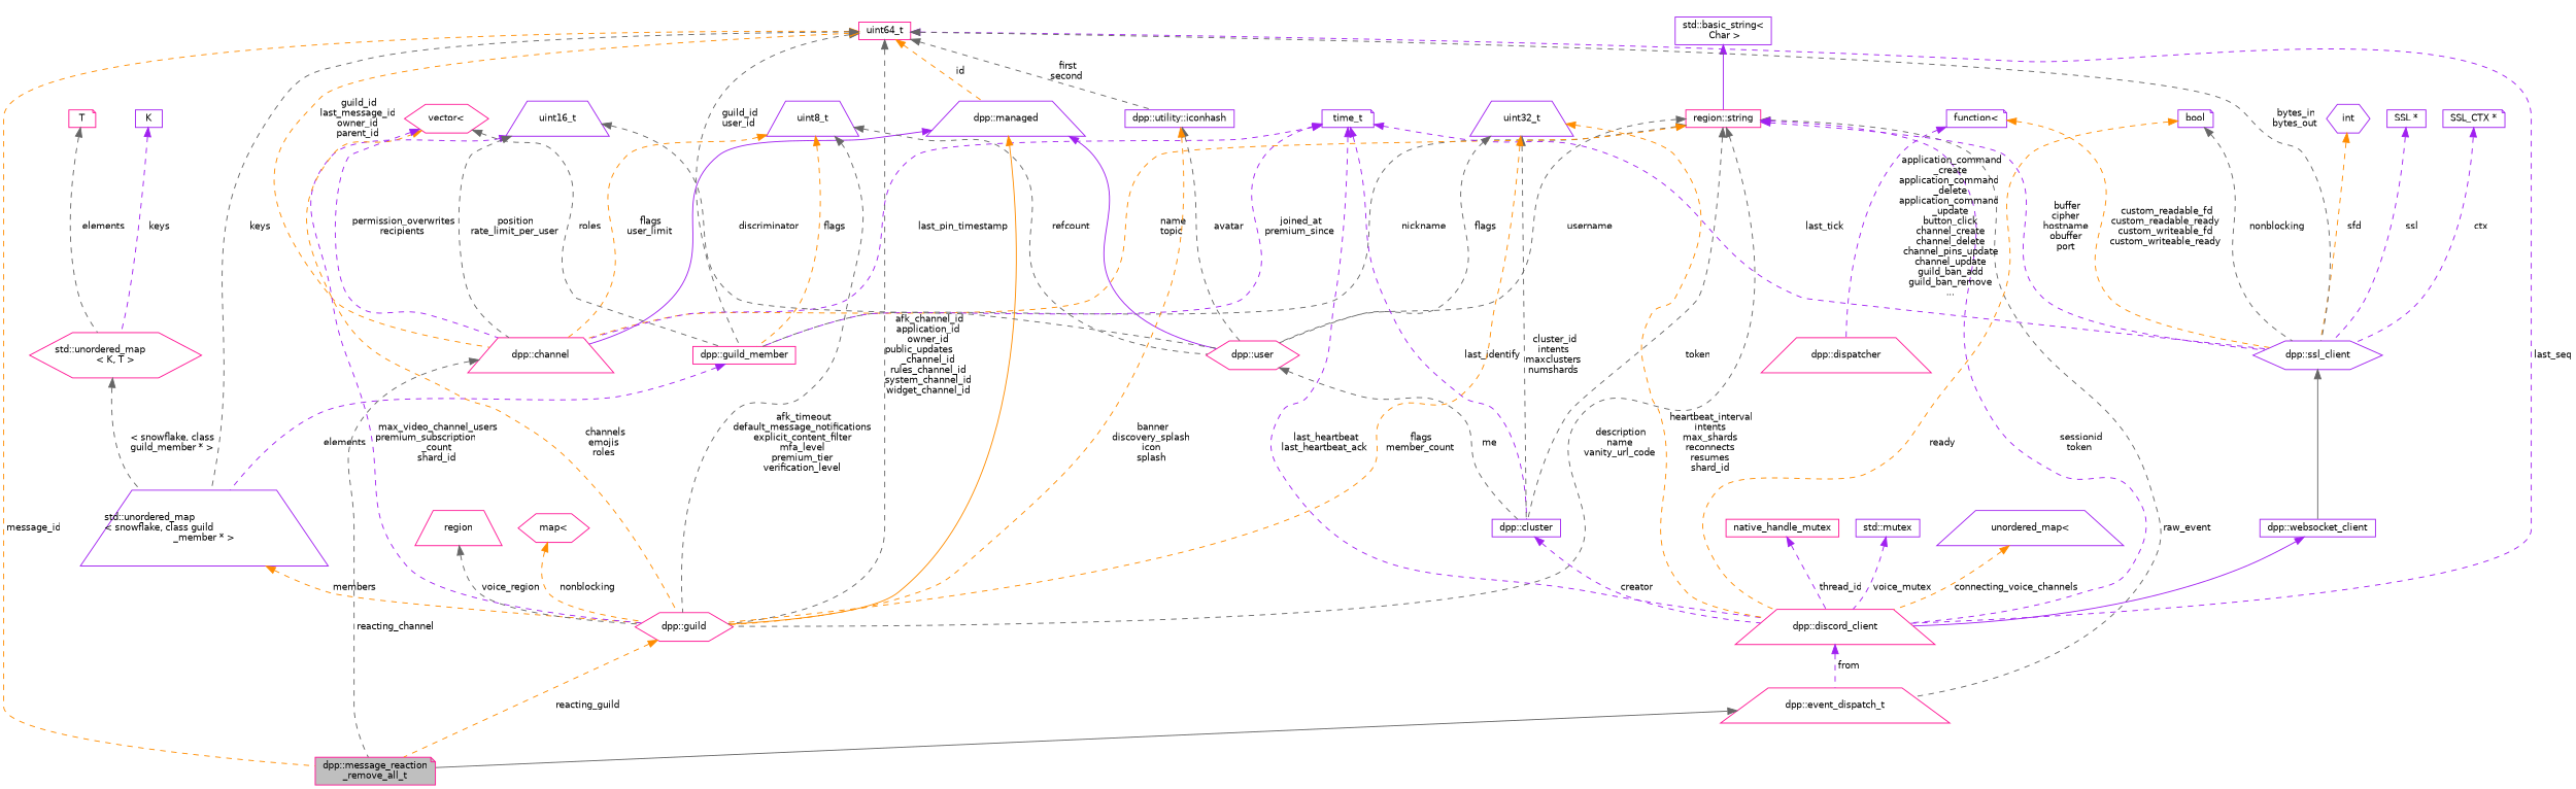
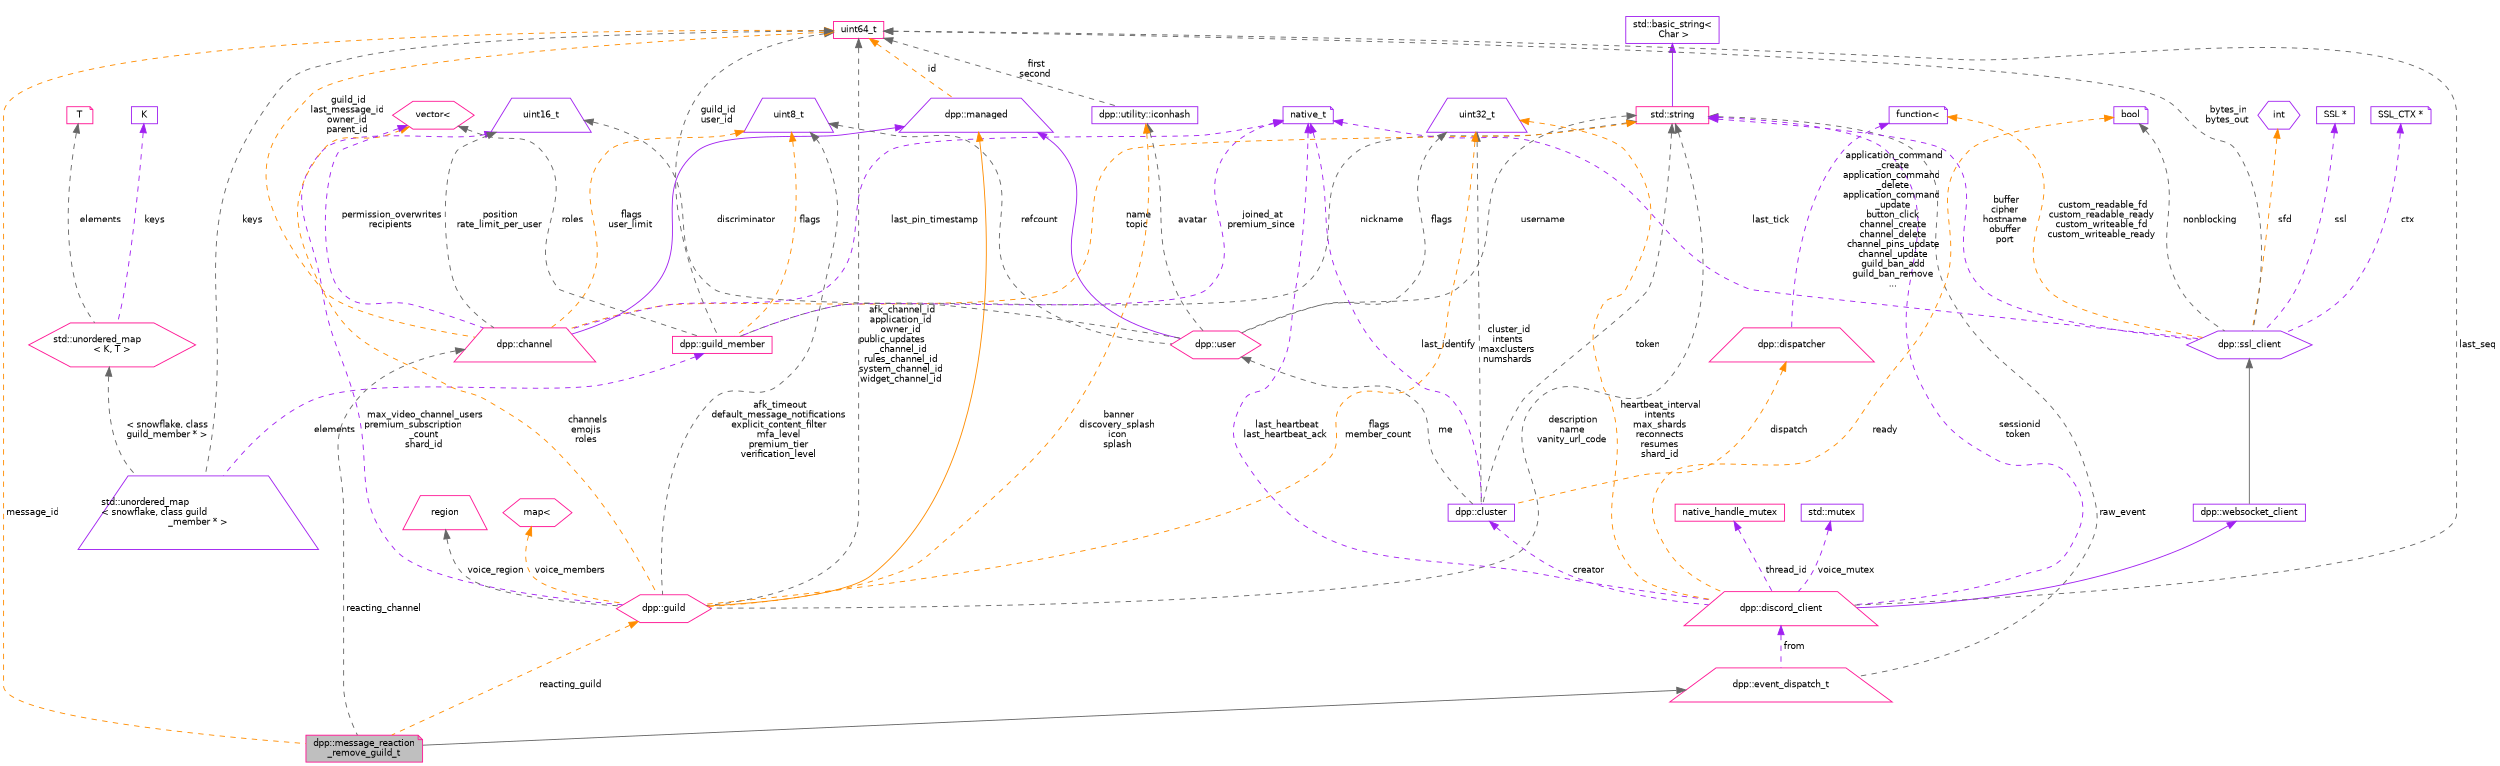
  digraph {
    rankdir=TB
    node [color=purple fontname=Helvetica fontsize=10 shape=trapezium]
    edge [color=gray40 dir=back fontname=Helvetica fontsize=10 labelfontname=Helvetica labelfontsize=10 style=dashed]
-   n1 [color=deeppink fillcolor=grey75 fontcolor=black height=0.2 label="dpp::message_reaction\l_remove_all_t" shape=note style=filled width=0.4]
+   n1 [color=deeppink fillcolor=grey75 fontcolor=black height=0.2 label="dpp::message_reaction\l_remove_guild_t" shape=note style=filled width=0.4]
    n2 [color=deeppink height=0.2 label="dpp::event_dispatch_t" width=0.4]
-   n3 [color=deeppink height=0.2 label="region::string" shape=box width=0.4]
+   n3 [color=deeppink height=0.2 label="std::string" shape=box width=0.4]
    n4 [color=deeppink height=0.2 label="dpp::discord_client" width=0.4]
    n5 [height=0.2 label="dpp::ssl_client" shape=hexagon width=0.4]
    n6 [height=0.2 label="dpp::cluster" shape=box width=0.4]
    n7 [color=deeppink height=0.2 label="dpp::user" shape=hexagon width=0.4]
    n8 [color=deeppink height=0.2 label="dpp::guild" shape=hexagon width=0.4]
    n9 [color=deeppink height=0.2 label="dpp::guild_member" shape=box width=0.4]
    n10 [color=deeppink height=0.2 label="dpp::channel" width=0.4]
    n11 [height=0.2 label="dpp::websocket_client" shape=box width=0.4]
    n12 [height=0.2 label="std::unordered_map\l\< snowflake, class guild\l_member * \>" width=0.4]
    n13 [height=0.2 label="std::basic_string\<\l Char \>" shape=box width=0.4]
    n14 [height=0.2 label=bool shape=note width=0.4]
    n15 [height=0.2 label=int shape=hexagon width=0.4]
    n16 [height=0.2 label="SSL *" shape=box width=0.4]
    n17 [height=0.2 label="SSL_CTX *" shape=note width=0.4]
-   n18 [height=0.2 label=time_t shape=note width=0.4]
+   n18 [height=0.2 label=native_t shape=note width=0.4]
    n19 [color=deeppink height=0.2 label=uint64_t shape=box width=0.4]
    n20 [height=0.2 label="dpp::managed" width=0.4]
    n21 [height=0.2 label="dpp::utility::iconhash" shape=box width=0.4]
    n22 [height=0.2 label="function\<" shape=note width=0.4]
    n23 [color=deeppink height=0.2 label="dpp::dispatcher" width=0.4]
    n24 [height=0.2 label=uint32_t width=0.4]
    n25 [height=0.2 label=uint16_t width=0.4]
    n26 [height=0.2 label=uint8_t width=0.4]
    n27 [color=deeppink height=0.2 label=native_handle_mutex shape=box width=0.4]
    n28 [height=0.2 label="std::mutex" shape=box width=0.4]
-   n29 [height=0.2 label="unordered_map\<" width=0.4]
    n30 [color=deeppink height=0.2 label=region width=0.4]
    n31 [color=deeppink height=0.2 label="vector\<" shape=hexagon width=0.4]
    n32 [color=deeppink height=0.2 label="std::unordered_map\l\< K, T \>" shape=hexagon width=0.4]
    n33 [height=0.2 label=K shape=box width=0.4]
    n34 [color=deeppink height=0.2 label=T shape=note width=0.4]
    n35 [color=deeppink height=0.2 label="map\<" shape=hexagon width=0.4]
    n2 -> n1 [style=solid]
    n3 -> n2 [label=" raw_event"]
    n3 -> n4 [color=purple label=" sessionid\ntoken"]
    n3 -> n5 [color=purple label=" buffer\ncipher\nhostname\nobuffer\nport"]
    n3 -> n6 [label=" token"]
    n3 -> n7 [label=" username"]
    n3 -> n8 [label=" description\nname\nvanity_url_code"]
    n3 -> n9 [label=" nickname"]
    n3 -> n10 [color=darkorange label=" name\ntopic"]
    n4 -> n2 [color=purple label=" from"]
    n5 -> n11 [style=solid]
    n6 -> n4 [color=purple label=" creator"]
    n7 -> n6 [label=" me"]
    n8 -> n1 [color=darkorange label=" reacting_guild"]
    n9 -> n12 [color=purple label=" elements"]
    n10 -> n1 [label=" reacting_channel"]
    n11 -> n4 [color=purple style=solid]
-   n12 -> n8 [color=darkorange label=" members"]
    n13 -> n3 [color=purple style=solid]
    n14 -> n4 [color=darkorange label=" ready"]
    n14 -> n5 [label=" nonblocking"]
    n15 -> n5 [color=darkorange label=" sfd"]
    n16 -> n5 [color=purple label=" ssl"]
    n17 -> n5 [color=purple label=" ctx"]
    n18 -> n4 [color=purple label=" last_heartbeat\nlast_heartbeat_ack"]
    n18 -> n5 [color=purple label=" last_tick"]
    n18 -> n6 [color=purple label=" last_identify"]
    n18 -> n9 [color=purple label=" joined_at\npremium_since"]
    n18 -> n10 [color=purple label=" last_pin_timestamp"]
    n19 -> n1 [color=darkorange label=" message_id"]
-   n19 -> n4 [color=purple label=" last_seq"]
+   n19 -> n4 [label=" last_seq"]
    n19 -> n5 [label=" bytes_in\nbytes_out"]
    n19 -> n8 [label=" afk_channel_id\napplication_id\nowner_id\npublic_updates\l_channel_id\nrules_channel_id\nsystem_channel_id\nwidget_channel_id"]
    n19 -> n9 [label=" guild_id\nuser_id"]
    n19 -> n10 [color=darkorange label=" guild_id\nlast_message_id\nowner_id\nparent_id"]
    n19 -> n12 [label=" keys"]
    n19 -> n20 [color=darkorange label=" id"]
    n19 -> n21 [label=" first\nsecond"]
    n20 -> n7 [color=purple style=solid]
    n20 -> n8 [color=darkorange style=solid]
    n20 -> n10 [color=purple style=solid]
    n21 -> n7 [label=" avatar"]
    n21 -> n8 [color=darkorange label=" banner\ndiscovery_splash\nicon\nsplash"]
    n22 -> n5 [color=darkorange label=" custom_readable_fd\ncustom_readable_ready\ncustom_writeable_fd\ncustom_writeable_ready"]
    n22 -> n23 [color=purple label=" application_command\l_create\napplication_command\l_delete\napplication_command\l_update\nbutton_click\nchannel_create\nchannel_delete\nchannel_pins_update\nchannel_update\nguild_ban_add\nguild_ban_remove\n..."]
+   n23 -> n6 [color=darkorange label=" dispatch"]
    n24 -> n4 [color=darkorange label=" heartbeat_interval\nintents\nmax_shards\nreconnects\nresumes\nshard_id"]
    n24 -> n6 [label=" cluster_id\nintents\nmaxclusters\nnumshards"]
    n24 -> n7 [label=" flags"]
    n24 -> n8 [color=darkorange label=" flags\nmember_count"]
    n25 -> n7 [label=" discriminator"]
    n25 -> n8 [color=purple label=" max_video_channel_users\npremium_subscription\l_count\nshard_id"]
    n25 -> n10 [label=" position\nrate_limit_per_user"]
    n26 -> n7 [label=" refcount"]
    n26 -> n8 [label=" afk_timeout\ndefault_message_notifications\nexplicit_content_filter\nmfa_level\npremium_tier\nverification_level"]
    n26 -> n9 [color=darkorange label=" flags"]
    n26 -> n10 [color=darkorange label=" flags\nuser_limit"]
    n27 -> n4 [color=purple label=" thread_id"]
    n28 -> n4 [color=purple label=" voice_mutex"]
-   n29 -> n4 [color=darkorange label=" connecting_voice_channels"]
    n30 -> n8 [label=" voice_region"]
    n31 -> n8 [color=darkorange label=" channels\nemojis\nroles"]
    n31 -> n9 [label=" roles"]
    n31 -> n10 [color=purple label=" permission_overwrites\nrecipients"]
    n32 -> n12 [label=" \< snowflake, class\l guild_member * \>"]
    n33 -> n32 [color=purple label=" keys"]
    n34 -> n32 [label=" elements"]
-   n35 -> n8 [color=darkorange label=" nonblocking"]
+   n35 -> n8 [color=darkorange label=" voice_members"]
  }
